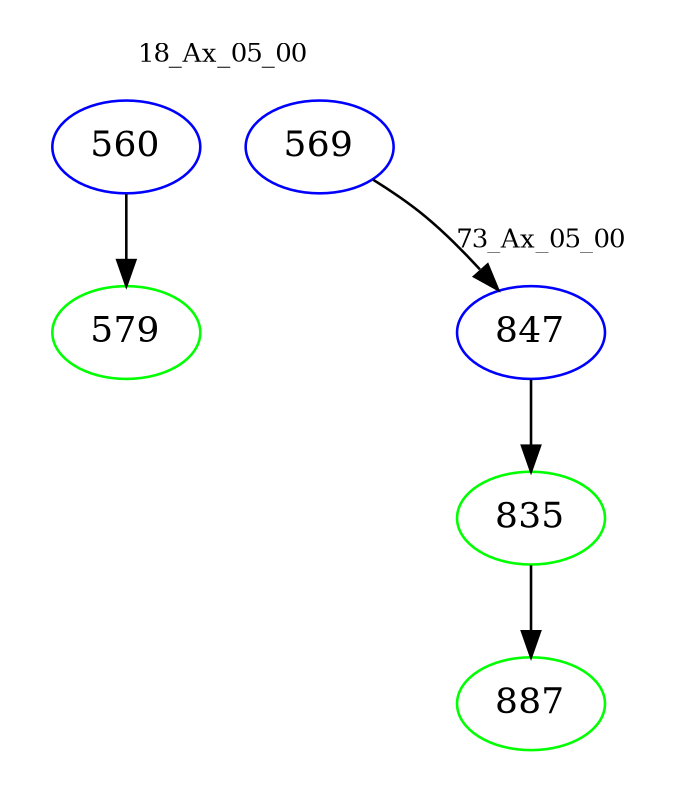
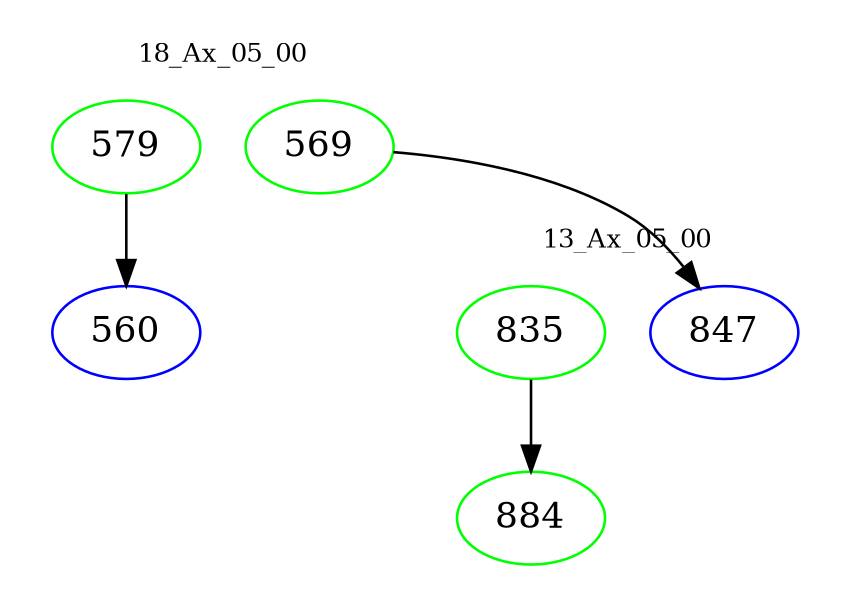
  digraph {
    node [color=blue]
    edge [color=black]
-   n1 [label=569]
+   n1 [color=green label=569]
    n2 [label=560]
    n3 [color=green label=579]
    n4 [label=847]
    n5 [color=green label=835]
-   n6 [color=green label=887]
+   n6 [color=green label=884]
    subgraph cluster_1 {
      color=white
      fontsize=10
      label="18_Ax_05_00"
      n1
      n2
      n3
    }
    subgraph cluster_2 {
      color=white
      fontsize=10
-     label="73_Ax_05_00"
+     label="13_Ax_05_00"
      n4
      n5
      n6
    }
    n1 -> n4
-   n2 -> n3
-   n4 -> n5
+   n3 -> n2
    n5 -> n6
  }
